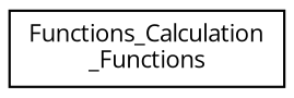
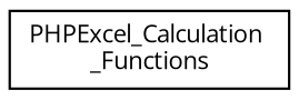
  digraph {
    rankdir=LR
    fontname="Open Sans"
-   n1 [color=black fillcolor=white fontname="Open Sans" fontsize=10 height=0.2 label="Functions_Calculation\l_Functions" shape=record style=filled width=0.4]
+   n1 [color=black fillcolor=white fontname="Open Sans" fontsize=10 height=0.2 label="PHPExcel_Calculation\l_Functions" shape=record style=filled width=0.4]
  }
